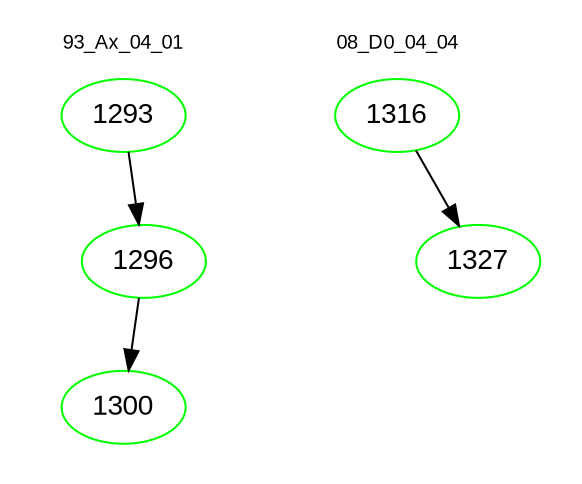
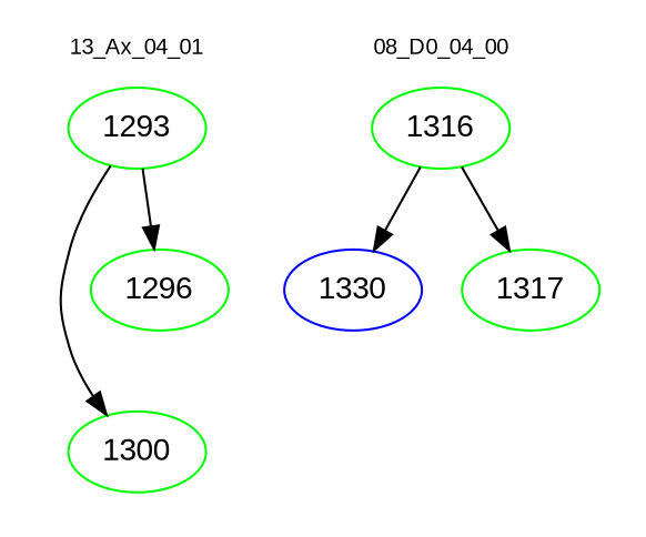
  digraph {
    fontname="Liberation Sans"
    node [color=green fontname="Liberation Sans"]
    edge [color=black fontname="Liberation Sans"]
    n1 [label=1293]
    n2 [label=1300]
    n3 [label=1296]
    n4 [label=1316]
-   n6 [label=1327]
+   n5 [color=blue label=1330]
+   n6 [label=1317]
    subgraph cluster_1 {
      color=white
      fontsize=10
-     label="93_Ax_04_01"
+     label="13_Ax_04_01"
      n1
      n2
      n3
    }
    subgraph cluster_2 {
      color=white
      fontsize=10
-     label="08_D0_04_04"
+     label="08_D0_04_00"
      n4
+     n5
      n6
    }
-   n3 -> n2
+   n1 -> n2
    n1 -> n3
+   n4 -> n5
    n4 -> n6
  }
